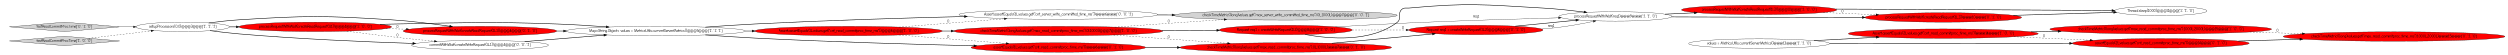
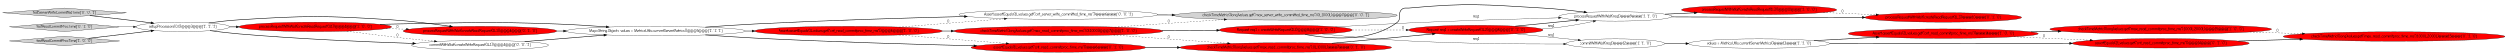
  digraph {
    fontname="Comic Neue"
    rankdir=LR
    node [fillcolor=red fontname="Comic Neue" shape=ellipse style=filled]
    edge [fontname="Comic Neue" style=bold]
    n1 [label="Request req1 = createWriteRequest(1l,2)@@@8@@@['1', '0', '0']"]
    n2 [fillcolor=white label="processRequestWithWait(req1)@@@9@@@['1', '1', '0']"]
    n3 [label="Request req1 = createWriteRequest(1L,2)@@@8@@@['0', '1', '0']"]
+   n4 [fillcolor=white label="commitWithWait(req1)@@@12@@@['1', '1', '0']"]
    n5 [label="processRequestWithWait(createReadRequest(1l,3))@@@10@@@['1', '0', '0']"]
    n6 [label="processRequestWithWait(createReadRequest(1L,3))@@@10@@@['0', '1', '0']"]
    n7 [fillcolor=white label="values = MetricsUtils.currentServerMetrics()@@@13@@@['1', '1', '0']"]
    n8 [label="checkTimeMetric((long)values.get(\"max_read_commitproc_time_ms\"),0l,1000l)@@@7@@@['1', '0', '0']"]
    n9 [fillcolor=lightgray label="checkTimeMetric((long)values.get(\"max_server_write_committed_time_ms\"),0L,1000L)@@@7@@@['0', '0', '1']"]
    n10 [label="checkTimeMetric((long)values.get(\"max_read_commitproc_time_ms\"),0L,1000L)@@@7@@@['0', '1', '0']"]
    n11 [label="checkTimeMetric((long)values.get(\"max_read_commitproc_time_ms\"),1000L,2000L)@@@15@@@['1', '0', '0']"]
    n12 [label="checkTimeMetric((long)values.get(\"max_read_commitproc_time_ms\"),1000L,2000L)@@@15@@@['0', '1', '0']"]
-   n13 [fillcolor=white label="Thread.sleep(1000)@@@11@@@['1', '1', '0']"]
    n14 [label="assertEquals(1L,values.get(\"cnt_read_commitproc_time_ms\"))@@@6@@@['0', '1', '0']"]
    n15 [label="assertEquals(2L,values.get(\"cnt_read_commitproc_time_ms\"))@@@14@@@['0', '1', '0']"]
    n16 [label="Assert.assertEquals(2L,values.get(\"cnt_read_commitproc_time_ms\"))@@@14@@@['1', '0', '0']"]
    n17 [label="processRequestWithWait(createReadRequest(1l,1))@@@4@@@['1', '0', '0']"]
    n18 [label="processRequestWithWait(createReadRequest(1L,1))@@@4@@@['0', '1', '0']"]
    n19 [fillcolor=white label="Map<String,Object> values = MetricsUtils.currentServerMetrics()@@@5@@@['1', '1', '1']"]
    n20 [fillcolor=white label="commitWithWait(createWriteRequest(1L,1))@@@4@@@['0', '0', '1']"]
    n21 [fillcolor=white label="Assert.assertEquals(1L,values.get(\"cnt_server_write_committed_time_ms\"))@@@6@@@['0', '0', '1']"]
    n22 [label="Assert.assertEquals(1L,values.get(\"cnt_read_commitproc_time_ms\"))@@@6@@@['1', '0', '0']"]
+   n23 [fillcolor=lightgray label="testServerWriteCommittedTime['0', '0', '1']" shape=diamond]
    n24 [fillcolor=white label="setupProcessors(0,0)@@@3@@@['1', '1', '1']"]
    n25 [fillcolor=lightgray label="testReadCommitProcTime['0', '1', '0']" shape=diamond]
    n26 [fillcolor=lightgray label="testReadCommitProcTime['1', '0', '0']" shape=diamond]
    n1 -> n2
    n1 -> n2 [label=req1 style=solid]
    n1 -> n3 [label=0 style=dashed]
+   n1 -> n4 [label=req1 style=solid]
    n2 -> n5
    n2 -> n6
    n3 -> n2
    n3 -> n2 [label=req1 style=solid]
+   n3 -> n4 [label=req1 style=solid]
+   n4 -> n7
    n5 -> n6 [label=0 style=dashed]
-   n5 -> n13
-   n6 -> n13
    n7 -> n15
    n7 -> n16
    n8 -> n1
    n8 -> n9 [label=0 style=dashed]
    n8 -> n10 [label=0 style=dashed]
    n10 -> n3
    n11 -> n12 [label=0 style=dashed]
    n14 -> n10
    n15 -> n12
    n16 -> n11
    n16 -> n15 [label=0 style=dashed]
    n17 -> n18 [label=0 style=dashed]
    n17 -> n19
    n17 -> n20 [label=0 style=dashed]
    n18 -> n19
    n19 -> n14
    n19 -> n21
    n19 -> n22
    n20 -> n19
    n21 -> n9
    n22 -> n8
    n22 -> n14 [label=0 style=dashed]
    n22 -> n21 [label=0 style=dashed]
+   n23 -> n24
    n24 -> n17
    n24 -> n18
    n24 -> n20
    n25 -> n24 [style=solid]
-   n26 -> n24 [style=dashed]
+   n26 -> n24
  }
